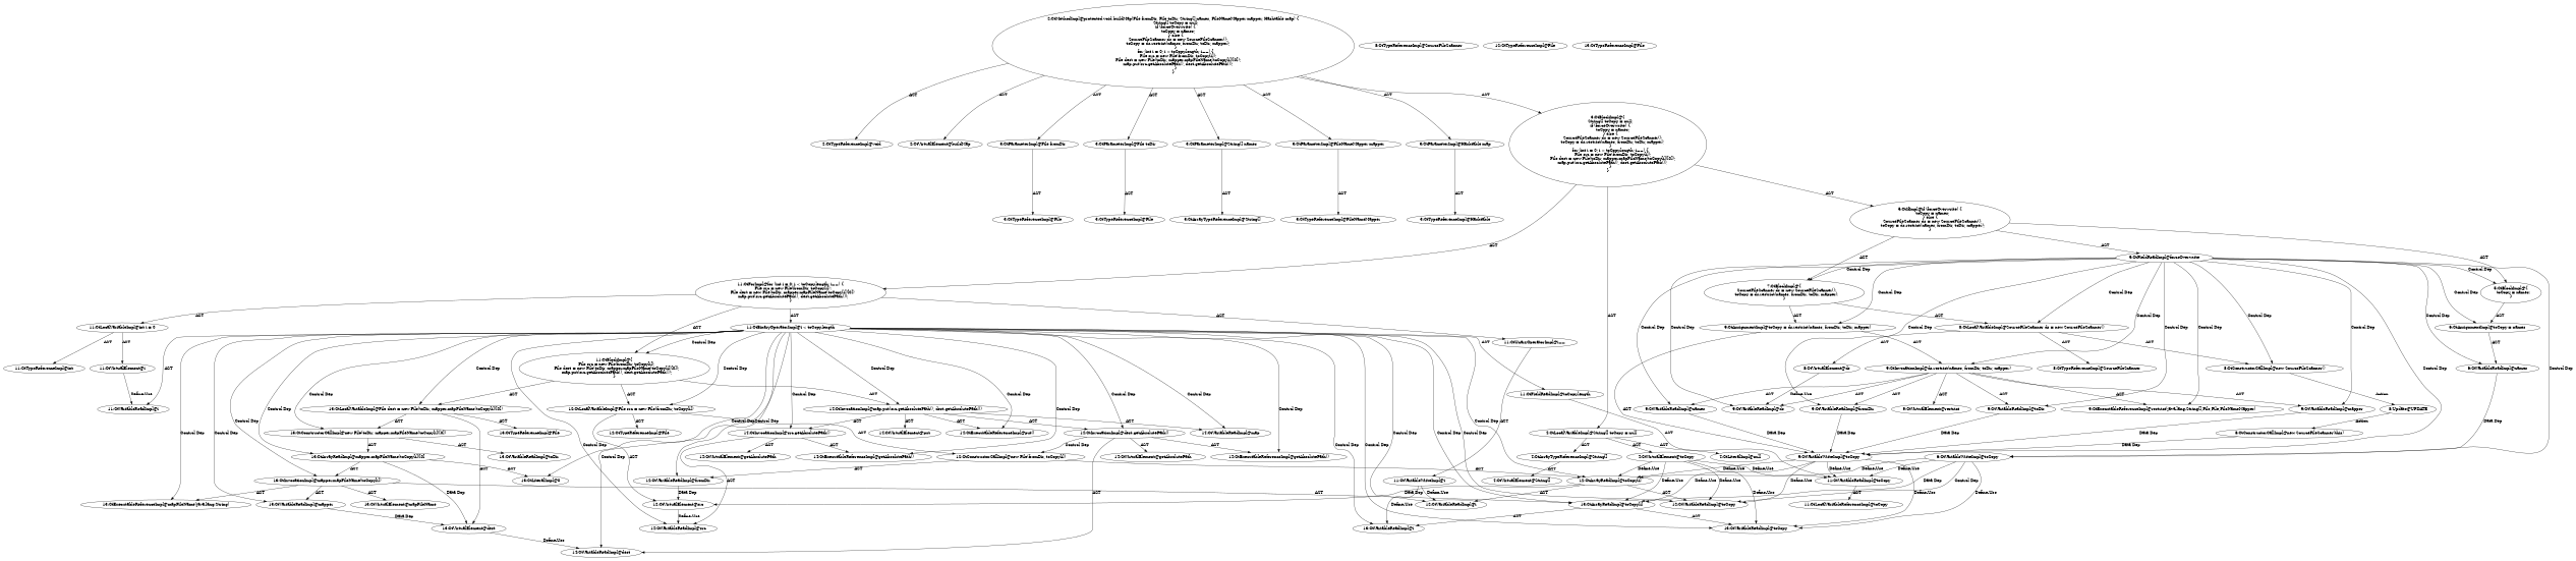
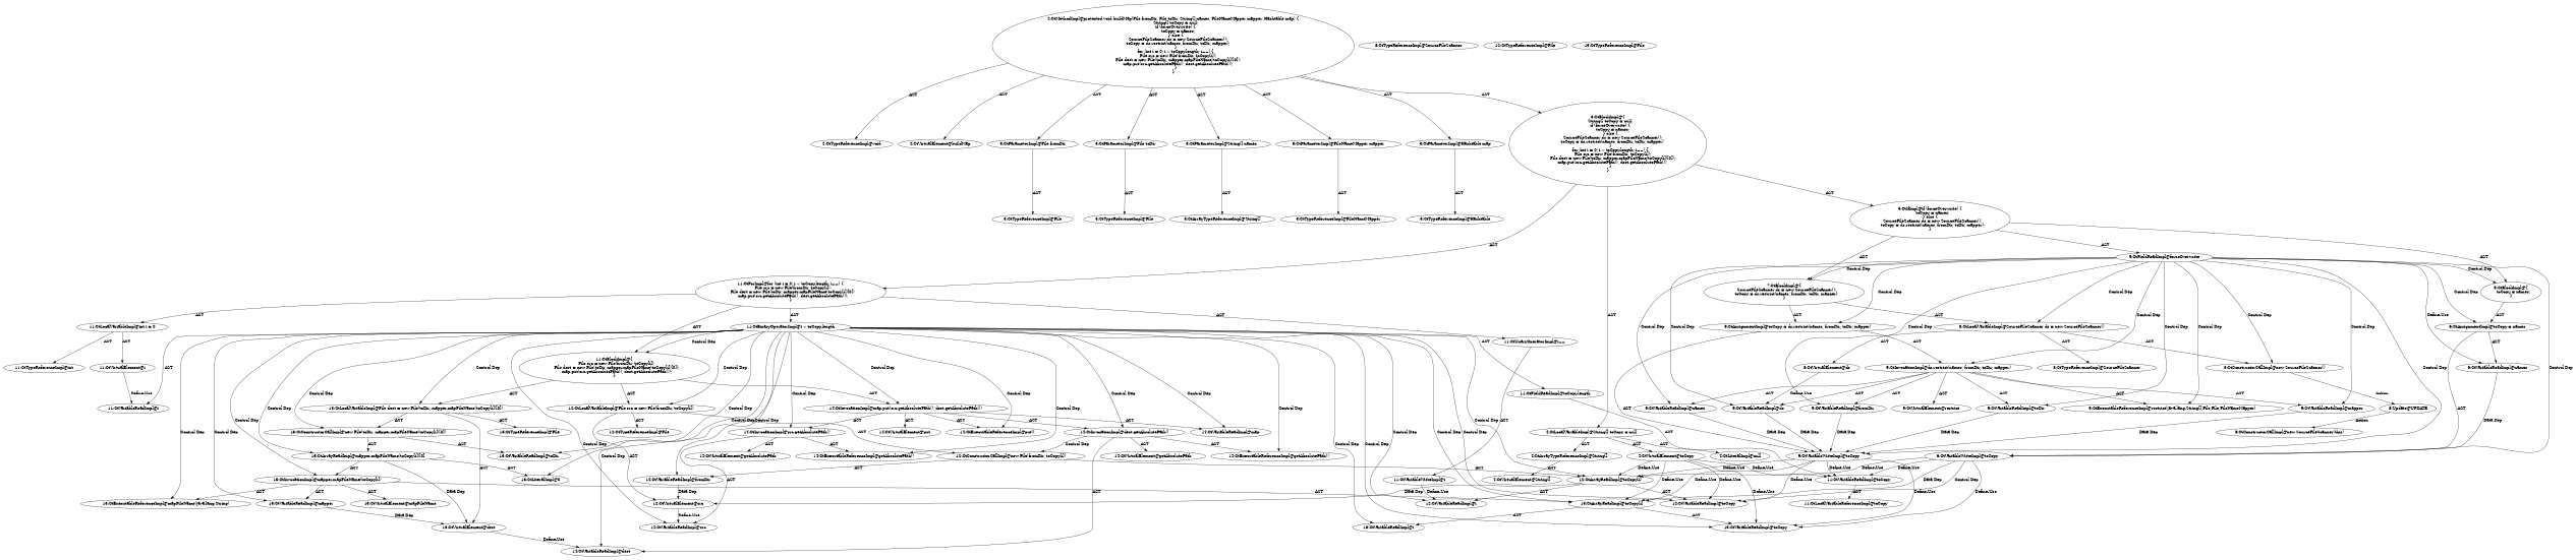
  digraph {
    node [shape=ellipse]
    n1 [label="2:CtTypeReferenceImpl@void"]
    n2 [label="2:CtVirtualElement@buildMap"]
    n3 [label="3:CtParameterImpl@File fromDir"]
    n4 [label="3:CtTypeReferenceImpl@File"]
    n5 [label="3:CtParameterImpl@File toDir"]
    n6 [label="3:CtTypeReferenceImpl@File"]
    n7 [label="3:CtParameterImpl@String[] names"]
    n8 [label="3:CtArrayTypeReferenceImpl@String[]"]
    n9 [label="3:CtParameterImpl@FileNameMapper mapper"]
    n10 [label="3:CtTypeReferenceImpl@FileNameMapper"]
    n11 [label="3:CtParameterImpl@Hashtable map"]
    n12 [label="3:CtTypeReferenceImpl@Hashtable"]
    n13 [label="4:CtVirtualElement@String[]"]
    n14 [label="4:CtArrayTypeReferenceImpl@String[]"]
    n15 [label="4:CtLiteralImpl@null"]
    n16 [label="4:CtVirtualElement@toCopy"]
    n17 [label="11:CtVariableReadImpl@toCopy"]
    n18 [label="12:CtVariableReadImpl@toCopy"]
    n19 [label="12:CtArrayReadImpl@toCopy[i]"]
    n20 [label="13:CtVariableReadImpl@toCopy"]
    n21 [label="13:CtArrayReadImpl@toCopy[i]"]
    n22 [label="11:CtLocalVariableReferenceImpl@toCopy"]
    n23 [label="12:CtVariableReadImpl@i"]
    n24 [label="12:CtVirtualElement@src"]
    n25 [label="13:CtVariableReadImpl@i"]
    n26 [label="4:CtLocalVariableImpl@String[] toCopy = null"]
    n27 [label="5:CtFieldReadImpl@forceOverwrite"]
    n28 [label="6:CtVariableWriteImpl@toCopy"]
    n29 [label="6:CtVariableReadImpl@names"]
    n30 [label="6:CtAssignmentImpl@toCopy = names"]
    n31 [label="5:CtBlockImpl@\{\n    toCopy = names;\n\}"]
    n32 [label="8:CtConstructorCallImpl@new SourceFileScanner()"]
    n33 [label="8:CtLocalVariableImpl@SourceFileScanner ds = new SourceFileScanner()"]
    n34 [label="9:CtVariableWriteImpl@toCopy"]
    n35 [label="9:CtExecutableReferenceImpl@restrict(java.lang.String[],File,File,FileNameMapper)"]
    n36 [label="9:CtVariableReadImpl@ds"]
    n37 [label="9:CtVariableReadImpl@names"]
    n38 [label="9:CtVariableReadImpl@fromDir"]
    n39 [label="9:CtVariableReadImpl@toDir"]
    n40 [label="9:CtVariableReadImpl@mapper"]
    n41 [label="9:CtInvocationImpl@ds.restrict(names, fromDir, toDir, mapper)"]
    n42 [label="9:CtAssignmentImpl@toCopy = ds.restrict(names, fromDir, toDir, mapper)"]
    n43 [label="7:CtBlockImpl@\{\n    SourceFileScanner ds = new SourceFileScanner();\n    toCopy = ds.restrict(names, fromDir, toDir, mapper);\n\}"]
    n44 [label="8:Update@UPDATE"]
    n45 [label="8:CtTypeReferenceImpl@SourceFileScanner"]
    n46 [label="8:CtVirtualElement@ds"]
    n47 [label="9:CtVirtualElement@restrict"]
    n48 [label="8:CtTypeReferenceImpl@SourceFileScanner"]
    n49 [label="8:CtConstructorCallImpl@new SourceFileScanner(this)"]
    n50 [label="5:CtIfImpl@if (forceOverwrite) \{\n    toCopy = names;\n\} else \{\n    SourceFileScanner ds = new SourceFileScanner();\n    toCopy = ds.restrict(names, fromDir, toDir, mapper);\n\}"]
    n51 [label="11:CtTypeReferenceImpl@int"]
    n52 [label="11:CtVirtualElement@i"]
    n53 [label="11:CtVariableReadImpl@i"]
    n54 [label="11:CtLocalVariableImpl@int i = 0"]
    n55 [label="11:CtFieldReadImpl@toCopy.length"]
    n56 [label="11:CtBinaryOperatorImpl@i < toCopy.length"]
    n57 [label="12:CtVariableReadImpl@fromDir"]
    n58 [label="12:CtLocalVariableImpl@File src = new File(fromDir, toCopy[i])"]
    n59 [label="13:CtVariableReadImpl@toDir"]
    n60 [label="13:CtExecutableReferenceImpl@mapFileName(java.lang.String)"]
    n61 [label="13:CtVariableReadImpl@mapper"]
    n62 [label="13:CtInvocationImpl@mapper.mapFileName(toCopy[i])"]
    n63 [label="13:CtLiteralImpl@0"]
    n64 [label="13:CtArrayReadImpl@mapper.mapFileName(toCopy[i])[0]"]
    n65 [label="13:CtConstructorCallImpl@new File(toDir, mapper.mapFileName(toCopy[i])[0])"]
    n66 [label="13:CtLocalVariableImpl@File dest = new File(toDir, mapper.mapFileName(toCopy[i])[0])"]
    n67 [label="14:CtExecutableReferenceImpl@put()"]
    n68 [label="14:CtVariableReadImpl@map"]
    n69 [label="14:CtExecutableReferenceImpl@getAbsolutePath()"]
    n70 [label="14:CtVariableReadImpl@src"]
    n71 [label="14:CtInvocationImpl@src.getAbsolutePath()"]
    n72 [label="14:CtExecutableReferenceImpl@getAbsolutePath()"]
    n73 [label="14:CtVariableReadImpl@dest"]
    n74 [label="14:CtInvocationImpl@dest.getAbsolutePath()"]
    n75 [label="14:CtInvocationImpl@map.put(src.getAbsolutePath(), dest.getAbsolutePath())"]
    n76 [label="11:CtBlockImpl@\{\n    File src = new File(fromDir, toCopy[i]);\n    File dest = new File(toDir, mapper.mapFileName(toCopy[i])[0]);\n    map.put(src.getAbsolutePath(), dest.getAbsolutePath());\n\}"]
    n77 [label="12:CtConstructorCallImpl@new File(fromDir, toCopy[i])"]
    n78 [label="12:CtTypeReferenceImpl@File"]
    n79 [label="13:CtVirtualElement@dest"]
    n80 [label="13:CtVirtualElement@mapFileName"]
    n81 [label="13:CtTypeReferenceImpl@File"]
    n82 [label="14:CtVirtualElement@getAbsolutePath"]
    n83 [label="14:CtVirtualElement@getAbsolutePath"]
    n84 [label="14:CtVirtualElement@put"]
    n85 [label="11:CtVariableWriteImpl@i"]
    n86 [label="11:CtUnaryOperatorImpl@i++"]
    n87 [label="12:CtTypeReferenceImpl@File"]
    n88 [label="13:CtTypeReferenceImpl@File"]
    n89 [label="11:CtForImpl@for (int i = 0; i < toCopy.length; i++) \{\n    File src = new File(fromDir, toCopy[i]);\n    File dest = new File(toDir, mapper.mapFileName(toCopy[i])[0]);\n    map.put(src.getAbsolutePath(), dest.getAbsolutePath());\n\}"]
    n90 [label="3:CtBlockImpl@\{\n    String[] toCopy = null;\n    if (forceOverwrite) \{\n        toCopy = names;\n    \} else \{\n        SourceFileScanner ds = new SourceFileScanner();\n        toCopy = ds.restrict(names, fromDir, toDir, mapper);\n    \}\n    for (int i = 0; i < toCopy.length; i++) \{\n        File src = new File(fromDir, toCopy[i]);\n        File dest = new File(toDir, mapper.mapFileName(toCopy[i])[0]);\n        map.put(src.getAbsolutePath(), dest.getAbsolutePath());\n    \}\n\}"]
    n91 [label="2:CtMethodImpl@protected void buildMap(File fromDir, File toDir, String[] names, FileNameMapper mapper, Hashtable map) \{\n    String[] toCopy = null;\n    if (forceOverwrite) \{\n        toCopy = names;\n    \} else \{\n        SourceFileScanner ds = new SourceFileScanner();\n        toCopy = ds.restrict(names, fromDir, toDir, mapper);\n    \}\n    for (int i = 0; i < toCopy.length; i++) \{\n        File src = new File(fromDir, toCopy[i]);\n        File dest = new File(toDir, mapper.mapFileName(toCopy[i])[0]);\n        map.put(src.getAbsolutePath(), dest.getAbsolutePath());\n    \}\n\}"]
    n3 -> n4 [label=AST]
    n5 -> n6 [label=AST]
    n7 -> n8 [label=AST]
    n9 -> n10 [label=AST]
    n11 -> n12 [label=AST]
    n14 -> n13 [label=AST]
    n16 -> n17 [label="Define-Use"]
    n16 -> n18 [label="Define-Use"]
    n16 -> n19 [label="Define-Use"]
    n16 -> n20 [label="Define-Use"]
    n16 -> n21 [label="Define-Use"]
    n17 -> n22 [label=AST]
    n19 -> n18 [label=AST]
    n19 -> n23 [label=AST]
    n19 -> n24 [label="Data Dep"]
    n21 -> n20 [label=AST]
    n21 -> n25 [label=AST]
    n24 -> n70 [label="Define-Use"]
    n26 -> n14 [label=AST]
    n26 -> n15 [label=AST]
    n26 -> n16 [label=AST]
    n27 -> n28 [label="Control Dep"]
-   n27 -> n29 [label="Control Dep"]
+   n27 -> n29 [label="Define-Use"]
    n27 -> n30 [label="Control Dep"]
    n27 -> n31 [label="Control Dep"]
    n27 -> n32 [label="Control Dep"]
    n27 -> n33 [label="Control Dep"]
    n27 -> n34 [label="Control Dep"]
    n27 -> n35 [label="Control Dep"]
    n27 -> n36 [label="Control Dep"]
    n27 -> n37 [label="Control Dep"]
    n27 -> n38 [label="Control Dep"]
    n27 -> n39 [label="Control Dep"]
    n27 -> n40 [label="Control Dep"]
    n27 -> n41 [label="Control Dep"]
    n27 -> n42 [label="Control Dep"]
    n27 -> n43 [label="Control Dep"]
    n28 -> n17 [label="Define-Use"]
    n28 -> n18 [label="Control Dep"]
    n28 -> n19 [label="Define-Use"]
    n28 -> n20 [label="Define-Use"]
    n28 -> n21 [label="Data Dep"]
    n29 -> n28 [label="Data Dep"]
+   n30 -> n28 [label=AST]
    n30 -> n29 [label=AST]
    n31 -> n30 [label=AST]
    n32 -> n44 [label=Action]
    n33 -> n32 [label=AST]
    n33 -> n45 [label=AST]
    n33 -> n46 [label=AST]
    n34 -> n17 [label="Define-Use"]
    n34 -> n18 [label="Define-Use"]
    n34 -> n19 [label="Define-Use"]
    n34 -> n20 [label="Define-Use"]
    n34 -> n21 [label="Define-Use"]
-   n49 -> n34 [label="Data Dep"]
+   n36 -> n34 [label="Data Dep"]
    n37 -> n34 [label="Data Dep"]
    n38 -> n34 [label="Data Dep"]
    n39 -> n34 [label="Data Dep"]
    n40 -> n34 [label="Data Dep"]
    n41 -> n35 [label=AST]
    n41 -> n36 [label=AST]
    n41 -> n37 [label=AST]
    n41 -> n38 [label=AST]
    n41 -> n39 [label=AST]
    n41 -> n40 [label=AST]
    n41 -> n47 [label=AST]
    n42 -> n34 [label=AST]
    n42 -> n41 [label=AST]
    n43 -> n33 [label=AST]
    n43 -> n42 [label=AST]
    n44 -> n49 [label=Action]
    n46 -> n36 [label="Define-Use"]
    n50 -> n27 [label=AST]
    n50 -> n31 [label=AST]
    n50 -> n43 [label=AST]
    n52 -> n53 [label="Define-Use"]
    n54 -> n51 [label=AST]
    n54 -> n52 [label=AST]
    n55 -> n17 [label=AST]
    n56 -> n18 [label="Control Dep"]
    n56 -> n19 [label="Control Dep"]
    n56 -> n20 [label="Control Dep"]
    n56 -> n21 [label="Control Dep"]
    n56 -> n23 [label="Control Dep"]
    n56 -> n25 [label="Control Dep"]
    n56 -> n53 [label=AST]
    n56 -> n55 [label=AST]
    n56 -> n57 [label="Control Dep"]
    n56 -> n58 [label="Control Dep"]
+   n56 -> n59 [label="Control Dep"]
    n56 -> n60 [label="Control Dep"]
    n56 -> n61 [label="Control Dep"]
    n56 -> n62 [label="Control Dep"]
    n56 -> n63 [label="Control Dep"]
    n56 -> n64 [label="Control Dep"]
    n56 -> n65 [label="Control Dep"]
    n56 -> n66 [label="Control Dep"]
    n56 -> n67 [label="Control Dep"]
    n56 -> n68 [label="Control Dep"]
    n56 -> n69 [label="Control Dep"]
    n56 -> n70 [label="Control Dep"]
    n56 -> n71 [label="Control Dep"]
    n56 -> n72 [label="Control Dep"]
    n56 -> n73 [label="Control Dep"]
    n56 -> n74 [label="Control Dep"]
    n56 -> n75 [label="Control Dep"]
    n56 -> n76 [label="Control Dep"]
    n57 -> n24 [label="Data Dep"]
    n58 -> n24 [label=AST]
    n58 -> n77 [label=AST]
    n58 -> n78 [label=AST]
    n61 -> n79 [label="Data Dep"]
    n62 -> n21 [label=AST]
    n62 -> n60 [label=AST]
    n62 -> n61 [label=AST]
    n62 -> n80 [label=AST]
    n64 -> n62 [label=AST]
    n64 -> n63 [label=AST]
    n64 -> n79 [label="Data Dep"]
    n65 -> n59 [label=AST]
    n65 -> n64 [label=AST]
    n66 -> n65 [label=AST]
    n66 -> n79 [label=AST]
    n66 -> n81 [label=AST]
    n71 -> n69 [label=AST]
    n71 -> n70 [label=AST]
    n71 -> n82 [label=AST]
    n74 -> n72 [label=AST]
    n74 -> n73 [label=AST]
    n74 -> n77 [label="Control Dep"]
    n74 -> n83 [label=AST]
    n75 -> n67 [label=AST]
    n75 -> n68 [label=AST]
    n75 -> n71 [label=AST]
    n75 -> n74 [label=AST]
    n75 -> n84 [label=AST]
    n76 -> n58 [label=AST]
    n76 -> n66 [label=AST]
    n76 -> n75 [label=AST]
    n77 -> n19 [label=AST]
    n77 -> n57 [label=AST]
    n79 -> n73 [label="Define-Use"]
    n85 -> n23 [label="Define-Use"]
-   n85 -> n25 [label="Define-Use"]
    n86 -> n85 [label=AST]
    n89 -> n54 [label=AST]
    n89 -> n56 [label=AST]
    n89 -> n76 [label=AST]
    n89 -> n86 [label=AST]
    n90 -> n26 [label=AST]
    n90 -> n50 [label=AST]
    n90 -> n89 [label=AST]
    n91 -> n1 [label=AST]
    n91 -> n2 [label=AST]
    n91 -> n3 [label=AST]
    n91 -> n5 [label=AST]
    n91 -> n7 [label=AST]
    n91 -> n9 [label=AST]
    n91 -> n11 [label=AST]
    n91 -> n90 [label=AST]
  }
